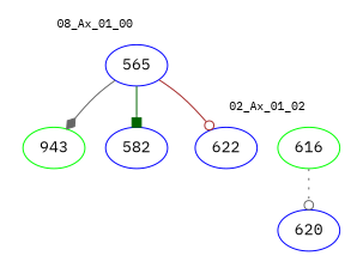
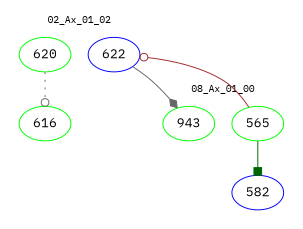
  digraph {
    fontname="IBM Plex Mono"
    node [color=green fontname="IBM Plex Mono"]
    edge [arrowhead=odot color=gray40 fontname="IBM Plex Mono" style=solid]
    n1 [label=616]
    n2 [color=blue label=622]
-   n3 [color=blue label=620]
-   n4 [color=blue label=565]
+   n3 [label=620]
+   n4 [label=565]
    n5 [label=943]
    n6 [color=blue label=582]
    subgraph cluster_1 {
      color=white
      fontsize=10
      label="02_Ax_01_02"
      n1
      n2
      n3
    }
    subgraph cluster_2 {
      color=white
      fontsize=10
      label="08_Ax_01_00"
      n4
      n5
      n6
    }
-   n1 -> n3 [style=dotted]
+   n3 -> n1 [style=dotted]
    n4 -> n2 [color=brown]
-   n4 -> n5 [arrowhead=diamond]
+   n2 -> n5 [arrowhead=diamond]
    n4 -> n6 [arrowhead=box color=darkgreen]
  }
